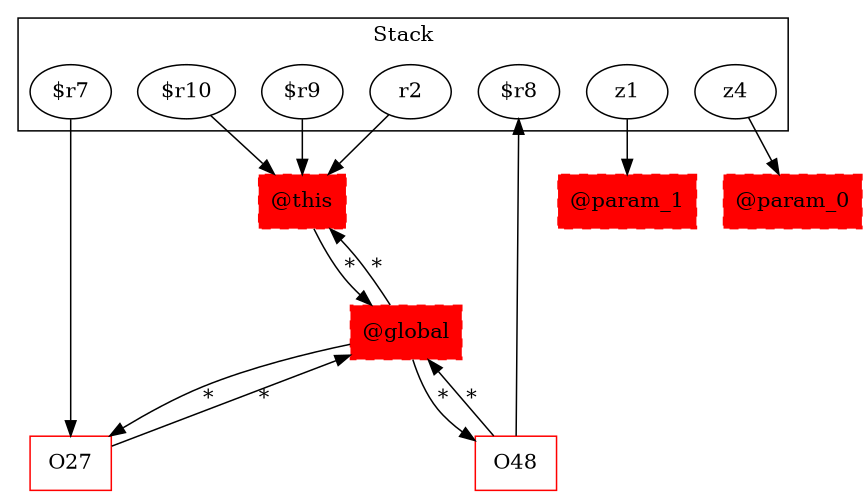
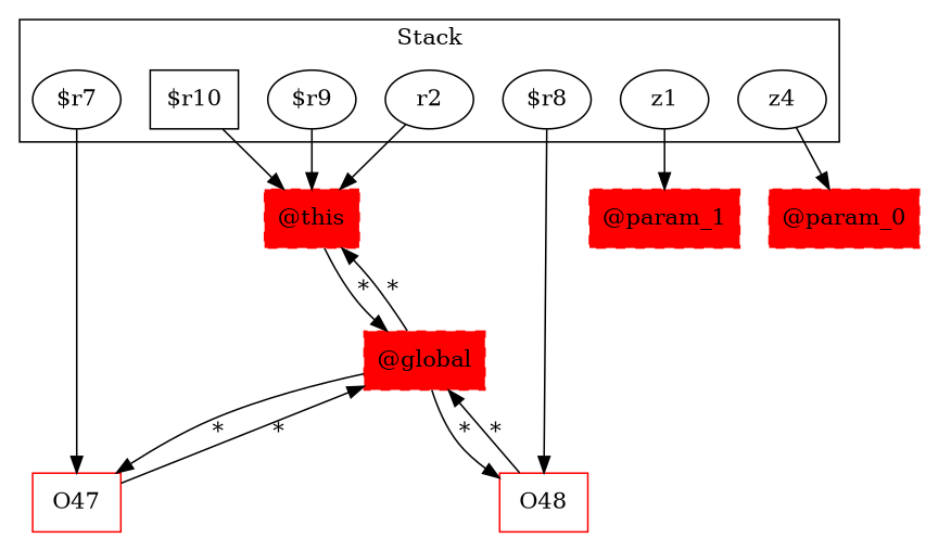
  digraph {
    rankDir=LR
-   "$r10"
+   "$r10" [shape=box]
    z1
    "$r9"
    "$r7"
    n5 [label=z4]
    "$r8"
    n7 [label=r2]
    "@this" [color=red shape=box style="filled,dashed"]
    "@param_1" [color=red shape=box style="filled,dashed"]
-   O47 [color=red shape=box label=O27]
+   O47 [color=red shape=box]
    "@param_0" [color=red shape=box style="filled,dashed"]
    O48 [color=red shape=box]
    "@global" [color=red shape=box style="filled,dashed"]
    subgraph cluster_1 {
      label=Stack
      "$r10"
      z1
      "$r9"
      "$r7"
      n5
      "$r8"
      n7
    }
    "$r10" -> "@this"
    z1 -> "@param_1"
    "$r9" -> "@this"
    "$r7" -> O47
    n5 -> "@param_0"
-   O48 -> "$r8"
+   "$r8" -> O48
    n7 -> "@this"
    "@this" -> "@global" [label="*" weight=0.2]
    O47 -> "@global" [label="*" weight=0.2]
    O48 -> "@global" [label="*" weight=0.2]
    "@global" -> "@this" [label="*" weight=0.2]
    "@global" -> O47 [label="*" weight=0.2]
    "@global" -> O48 [label="*" weight=0.2]
  }
